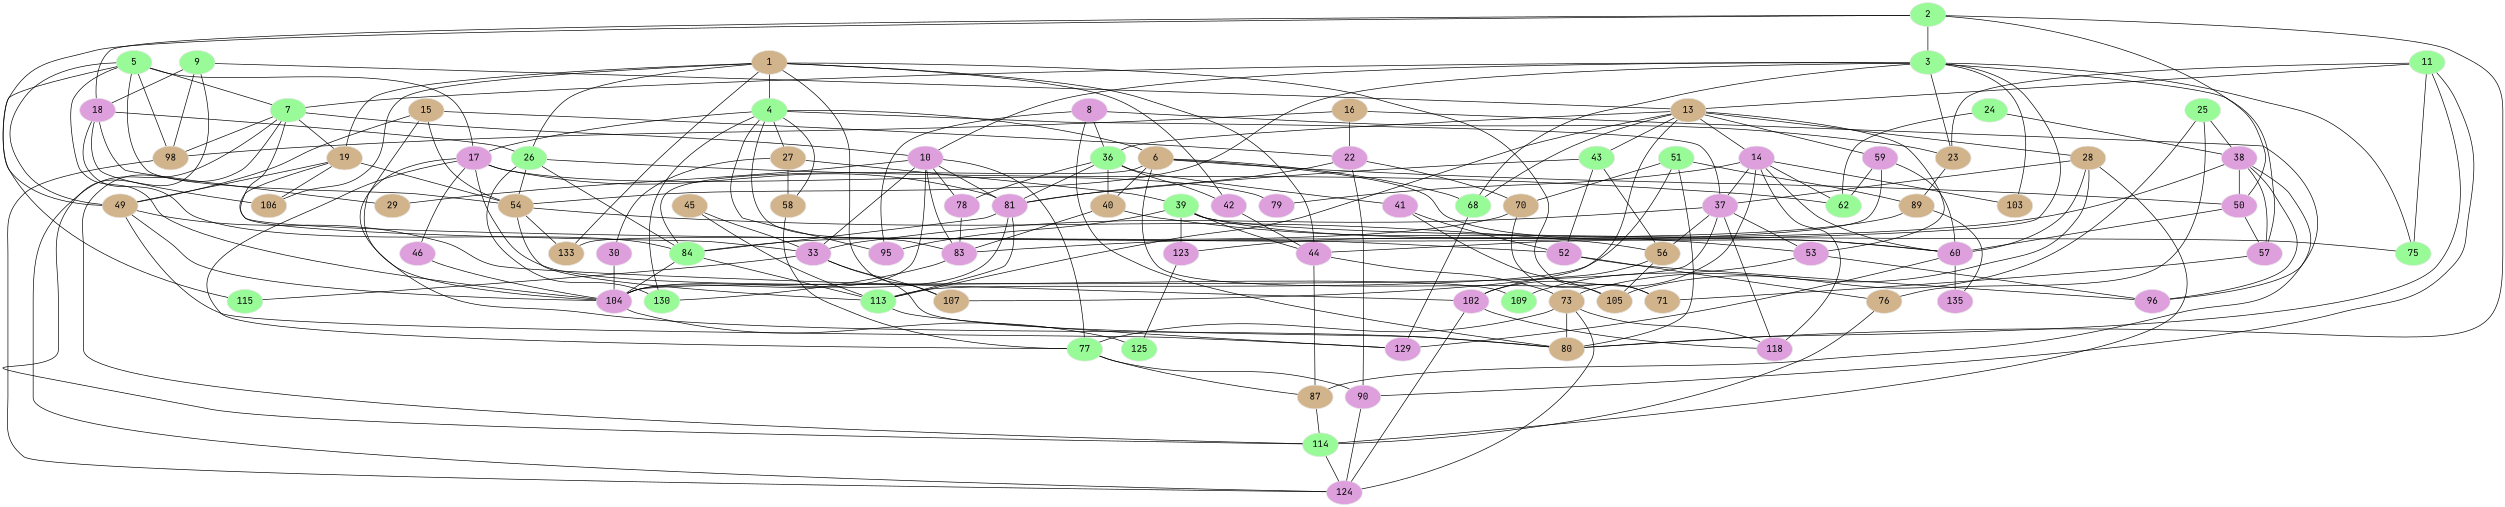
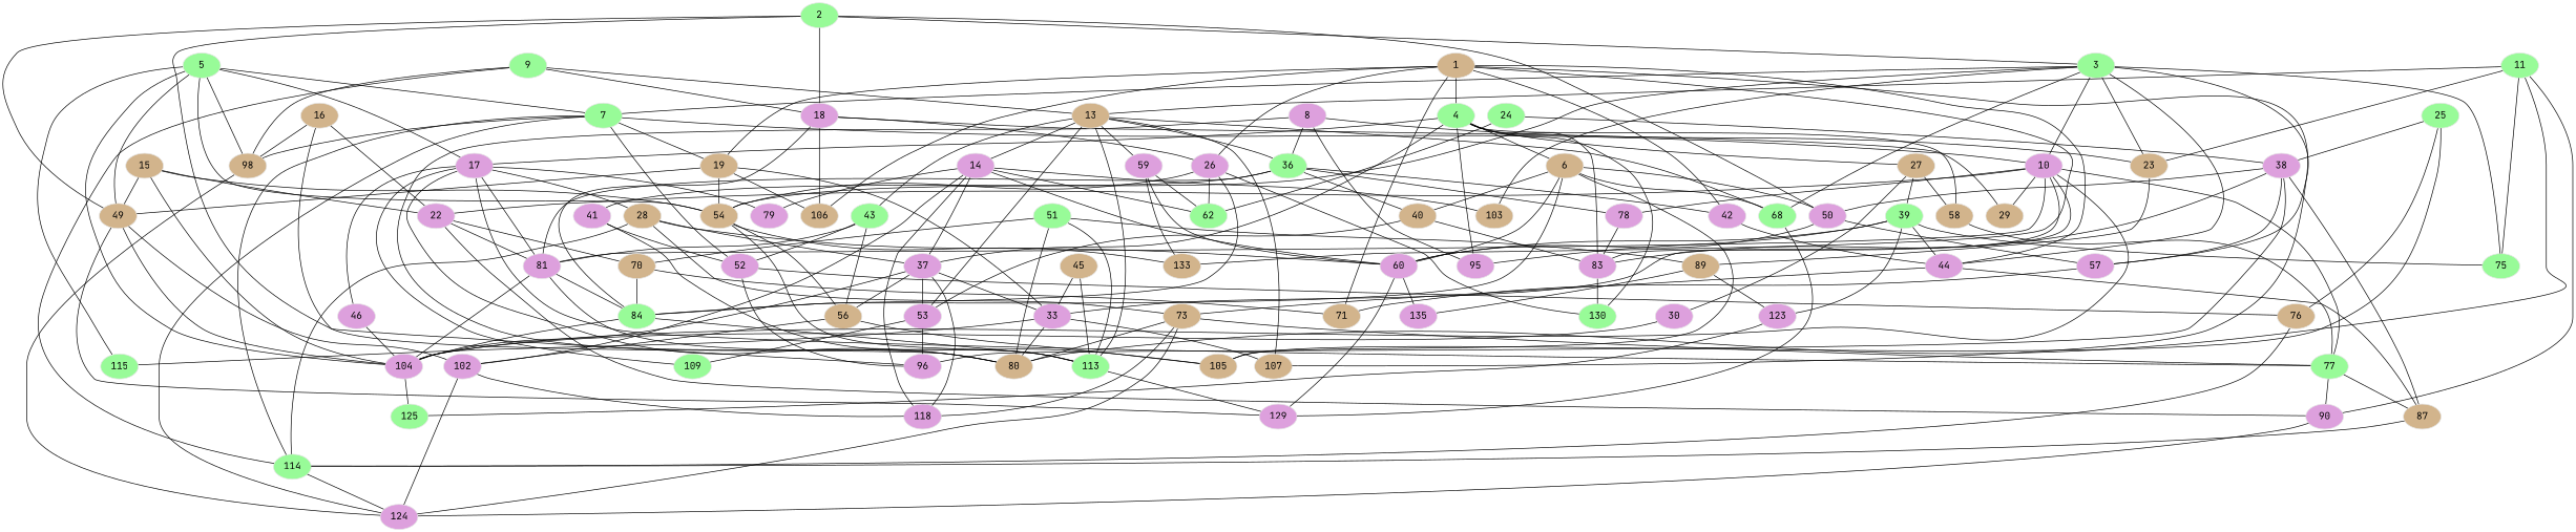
  graph {
    fontname="JetBrains Mono"
    node [color=gray90 fillcolor=plum fontname="JetBrains Mono" style=filled]
    edge [fontname="JetBrains Mono"]
    1 [fillcolor=tan super="+33"]
    4 [fillcolor=palegreen super="+126"]
    19 [fillcolor=tan super="+20"]
-   26 [fillcolor=palegreen super="+74"]
+   26 [super="+74"]
    42
    44 [super="+92"]
    71 [fillcolor=tan]
    106 [fillcolor=tan]
    107 [fillcolor=tan]
    133 [fillcolor=tan]
    6 [fillcolor=tan super="+31"]
    17 [super="+47"]
    27 [fillcolor=tan super="+110"]
    37 [super="+99"]
    58 [fillcolor=tan]
    83 [super="+121"]
    95
    130 [fillcolor=palegreen]
    49 [fillcolor=tan super="+97"]
    54 [fillcolor=tan super="+101"]
    n21 [label=33 super="+111"]
    84 [fillcolor=palegreen super="+132"]
    62 [fillcolor=palegreen]
    73 [fillcolor=tan super="+82"]
    87 [fillcolor=tan]
    2 [fillcolor=palegreen super="+32"]
    3 [fillcolor=palegreen super="+120"]
    18 [super="+72"]
    50 [super="+86"]
    80 [fillcolor=tan super="+94"]
    7 [fillcolor=palegreen super="+34"]
    10 [super="+69"]
    23 [fillcolor=tan super="+88"]
    57
    68 [fillcolor=palegreen]
    75 [fillcolor=palegreen]
    103 [fillcolor=tan]
    29 [fillcolor=tan]
    104 [super="+117"]
    102 [super="+134"]
    129 [super="+131"]
    60 [super="+119"]
    98 [fillcolor=tan]
    52 [super="+61"]
    114 [fillcolor=palegreen super="+116"]
    124 [super="+127"]
    22 [super="+48"]
    77 [fillcolor=palegreen super="+108"]
    78
    81 [super="+93"]
    89 [fillcolor=tan]
    113 [fillcolor=palegreen super="+128"]
    56 [fillcolor=tan super="+91"]
    40 [fillcolor=tan]
    105 [fillcolor=tan super="+122"]
    79
    46
    109 [fillcolor=palegreen]
    30
    39 [fillcolor=palegreen]
    53 [super="+55"]
    118
    5 [fillcolor=palegreen super="+35"]
    115 [fillcolor=palegreen]
    125 [fillcolor=palegreen]
    135
    96
    76 [fillcolor=tan]
    8
    36 [fillcolor=palegreen super="+67"]
    41
    9 [fillcolor=palegreen super="+12"]
    13 [fillcolor=tan super="+65"]
    14 [super="+85"]
    28 [fillcolor=tan super="+64"]
    43 [fillcolor=palegreen]
    59
    90
    70 [fillcolor=tan super="+112"]
    11 [fillcolor=palegreen super="+21"]
    15 [fillcolor=tan]
    16 [fillcolor=tan]
    123
    38 [super="+100"]
    24 [fillcolor=palegreen]
    25 [fillcolor=palegreen]
    45 [fillcolor=tan]
    51 [fillcolor=palegreen]
    1 -- 4
    1 -- 19
    1 -- 26
    1 -- 42
    1 -- 44
    1 -- 71
    1 -- 106
    1 -- 107
    1 -- 133
    4 -- 6
    4 -- 17
    4 -- 27
    4 -- 37
    4 -- 58
    4 -- 83
    4 -- 95
    4 -- 130
    19 -- 106
    19 -- 49
    19 -- 54
    19 -- n21
    26 -- 130
    26 -- 54
    26 -- 84
    26 -- 62
    42 -- 44
    44 -- 73
    44 -- 87
    6 -- 84
    6 -- 50
    6 -- 68
    6 -- 60
    6 -- 40
    6 -- 105
    17 -- 80
    17 -- 77
    17 -- 81
    17 -- 79
    17 -- 46
    17 -- 109
    27 -- 58
    27 -- 30
    27 -- 39
    37 -- n21
    37 -- 104
    37 -- 56
    37 -- 53
    37 -- 118
    58 -- 77
    83 -- 130
    49 -- 104
    49 -- 102
    49 -- 129
    54 -- 133
    54 -- 113
    54 -- 56
    n21 -- 107
    n21 -- 80
    n21 -- 115
    84 -- 104
    84 -- 113
    73 -- 80
    73 -- 124
    73 -- 77
    73 -- 118
    87 -- 114
    2 -- 49
    2 -- 3
    2 -- 18
    2 -- 50
    2 -- 80
    3 -- 44
    3 -- 54
    3 -- 7
    3 -- 10
    3 -- 23
    3 -- 57
    3 -- 68
    3 -- 75
    3 -- 103
    18 -- 26
    18 -- 106
    18 -- 84
    18 -- 29
    50 -- 57
    50 -- 60
    7 -- 19
    7 -- 10
    7 -- 98
    7 -- 52
    7 -- 114
    7 -- 124
    10 -- 83
    10 -- n21
    10 -- 29
    10 -- 104
+   10 -- 22
    10 -- 77
    10 -- 78
    10 -- 81
    23 -- 89
    57 -- 71
    68 -- 129
    104 -- 125
    102 -- 124
    102 -- 118
    60 -- 129
    60 -- 135 [weight=2]
    98 -- 124
    52 -- 96
    52 -- 76
    114 -- 124
    22 -- 81
    22 -- 90
    22 -- 70
    77 -- 87
    77 -- 90
    78 -- 83
    81 -- 84
    81 -- 104
    81 -- 113
    89 -- 135
    89 -- 123
    113 -- 129
    56 -- 102
    56 -- 105
    40 -- 83
    40 -- 53
    46 -- 104
    30 -- 104
    39 -- 44
    39 -- 95
    39 -- 75
    39 -- 60
    39 -- 123
    53 -- 109
    53 -- 96
    5 -- 17
    5 -- 49
    5 -- 54
    5 -- 7
    5 -- 104
    5 -- 98
    5 -- 115
    76 -- 114
    8 -- 95
    8 -- 80
    8 -- 23
    8 -- 36
    36 -- 42
    36 -- 78
    36 -- 81
    36 -- 40
    36 -- 41
    41 -- 52
    41 -- 105
    9 -- 18
    9 -- 98
    9 -- 114
    9 -- 13
    13 -- 107
    13 -- 68
    13 -- 113
    13 -- 53
    13 -- 36
    13 -- 14 [weight=2]
-   13 -- 28
+   17 -- 28
    13 -- 43
    13 -- 59
    14 -- 37
    14 -- 62
    14 -- 103
    14 -- 102
    14 -- 60
    14 -- 79
    14 -- 118
    28 -- 37
    28 -- 73
    28 -- 60
    28 -- 114
    43 -- 52
    43 -- 81
    43 -- 56
    59 -- 133
    59 -- 62
    59 -- 60
    90 -- 124
    70 -- 71
    70 -- 84
    11 -- 80
    11 -- 23
    11 -- 75
    11 -- 13
    11 -- 90
    15 -- 49
    15 -- 54
    15 -- 104
    15 -- 22
    16 -- 98
    16 -- 22
    16 -- 96
    123 -- 125
    38 -- 83 [weight=2]
    38 -- 87
    38 -- 50
    38 -- 57
    38 -- 96
    24 -- 62
    24 -- 38
    25 -- 105
    25 -- 76
    25 -- 38
    45 -- n21
    45 -- 113
    51 -- 80
    51 -- 89
    51 -- 113
    51 -- 70
  }
